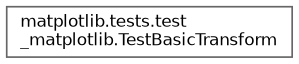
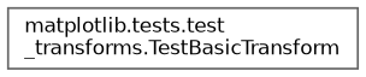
  digraph {
    rankdir=TB
-   n1 [color=grey40 fillcolor=white fontname=Helvetica fontsize=10 height=0.2 label="matplotlib.tests.test\l_matplotlib.TestBasicTransform" shape=box style=filled width=0.4]
+   n1 [color=grey40 fillcolor=white fontname=Helvetica fontsize=10 height=0.2 label="matplotlib.tests.test\l_transforms.TestBasicTransform" shape=box style=filled width=0.4]
  }
